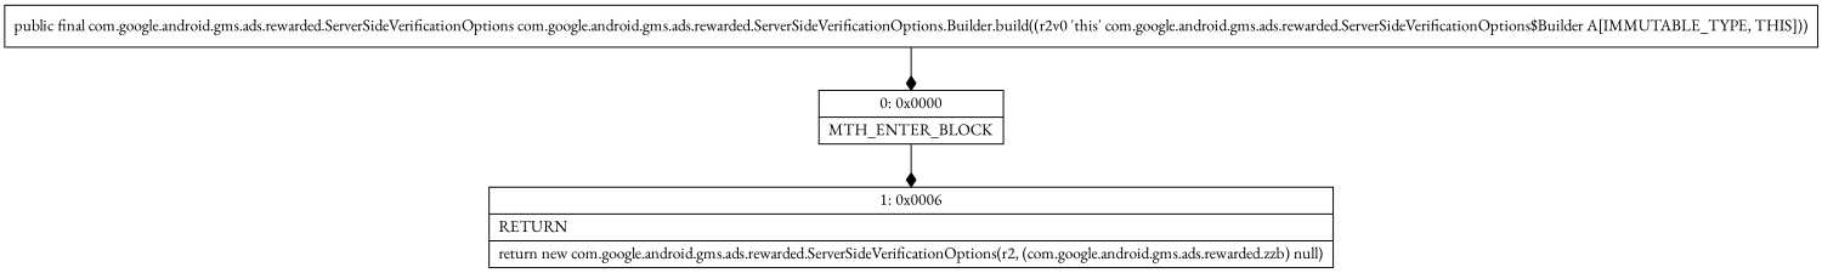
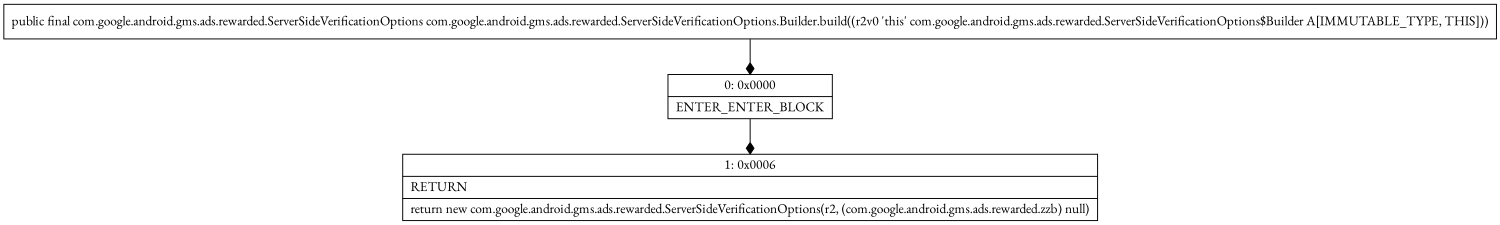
  digraph {
    fontname="EB Garamond"
    node [shape=record fontname="EB Garamond"]
    edge [arrowhead=diamond fontname="EB Garamond"]
-   n1 [label="{0\:\ 0x0000|MTH_ENTER_BLOCK\l}"]
+   n1 [label="{0\:\ 0x0000|ENTER_ENTER_BLOCK\l}"]
    n2 [label="{1\:\ 0x0006|RETURN\l|return new com.google.android.gms.ads.rewarded.ServerSideVerificationOptions(r2, (com.google.android.gms.ads.rewarded.zzb) null)\l}"]
    n3 [label="{public final com.google.android.gms.ads.rewarded.ServerSideVerificationOptions com.google.android.gms.ads.rewarded.ServerSideVerificationOptions.Builder.build((r2v0 'this' com.google.android.gms.ads.rewarded.ServerSideVerificationOptions$Builder A[IMMUTABLE_TYPE, THIS])) }"]
    n1 -> n2
    n3 -> n1
  }
